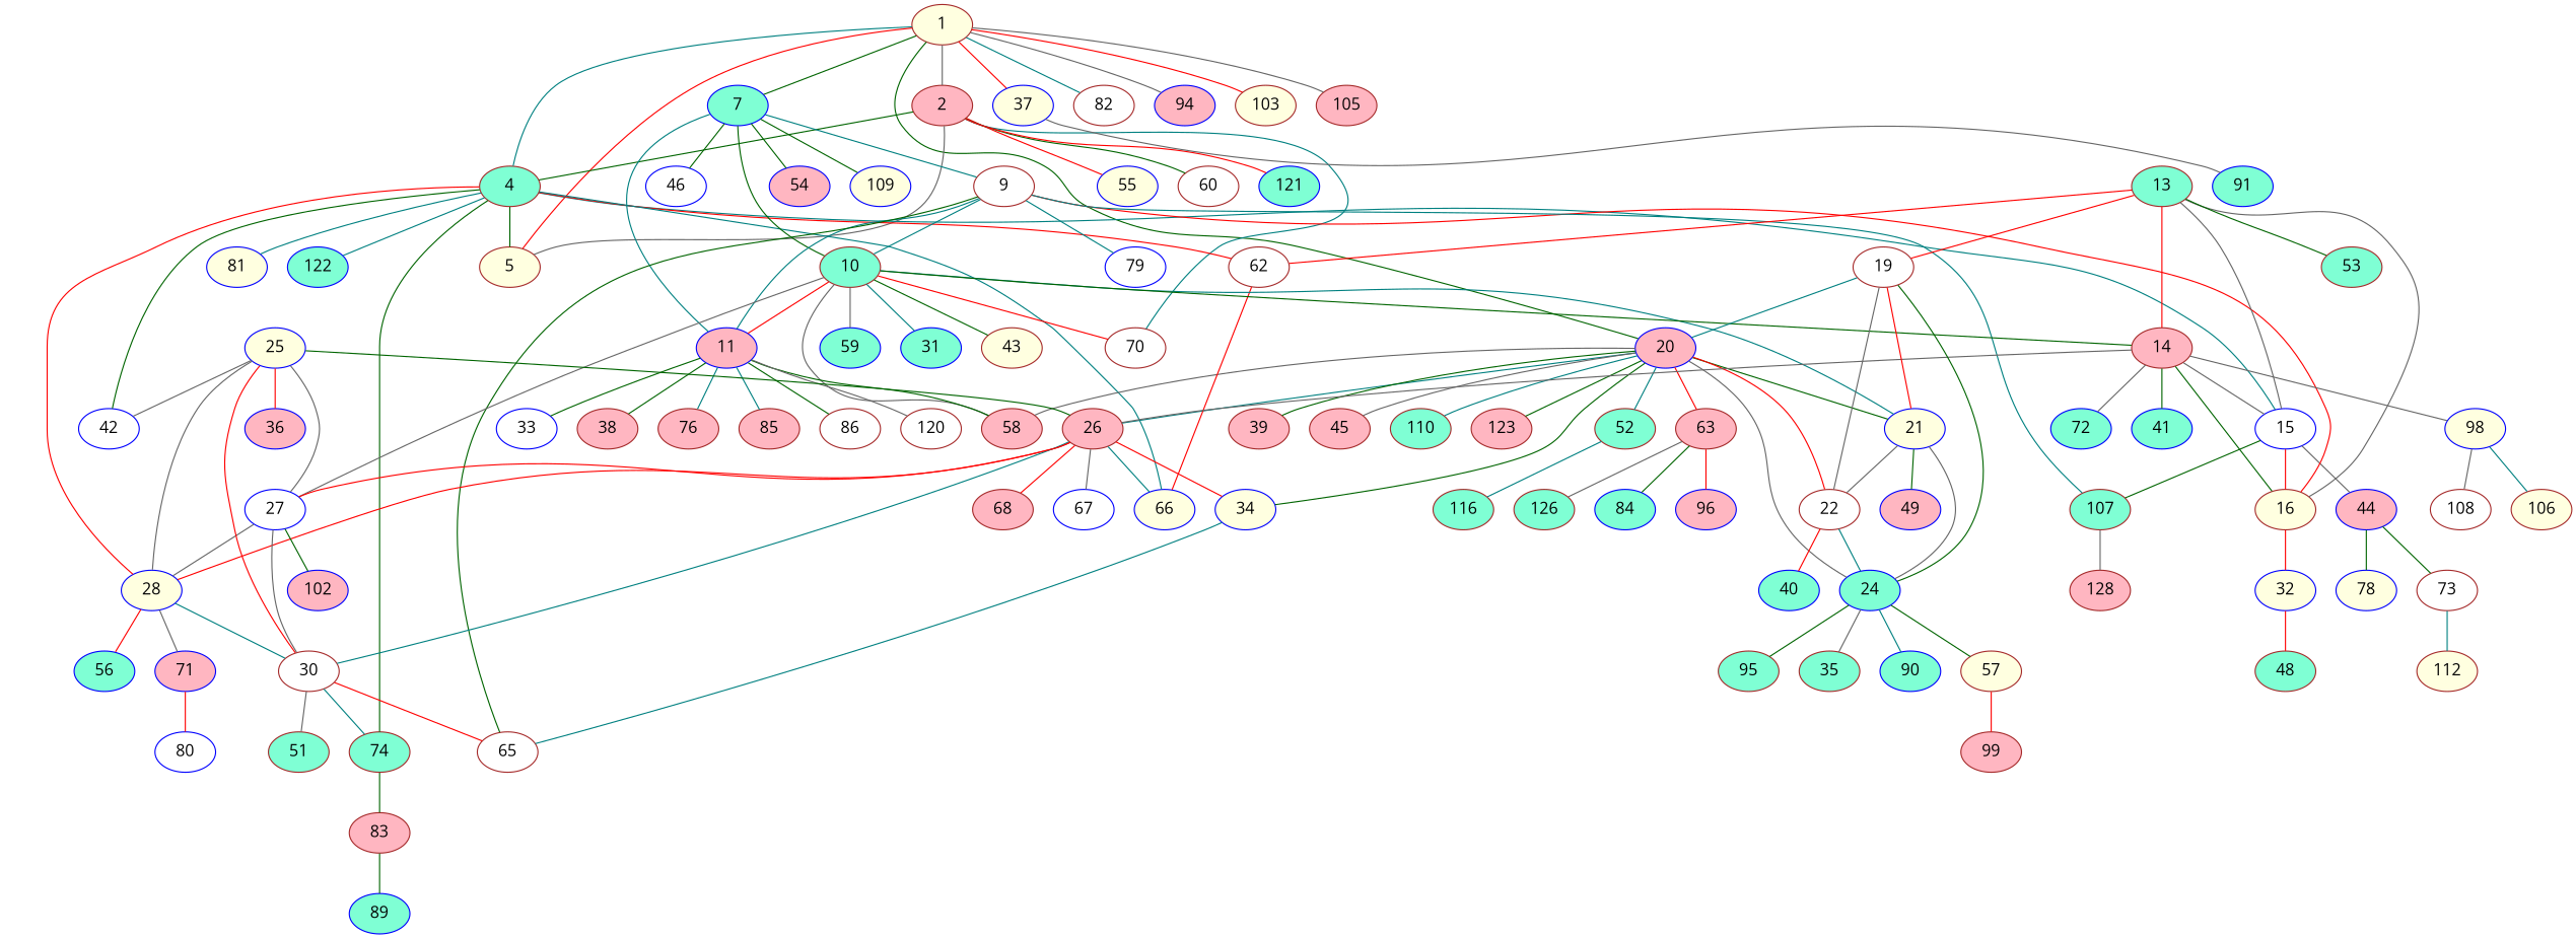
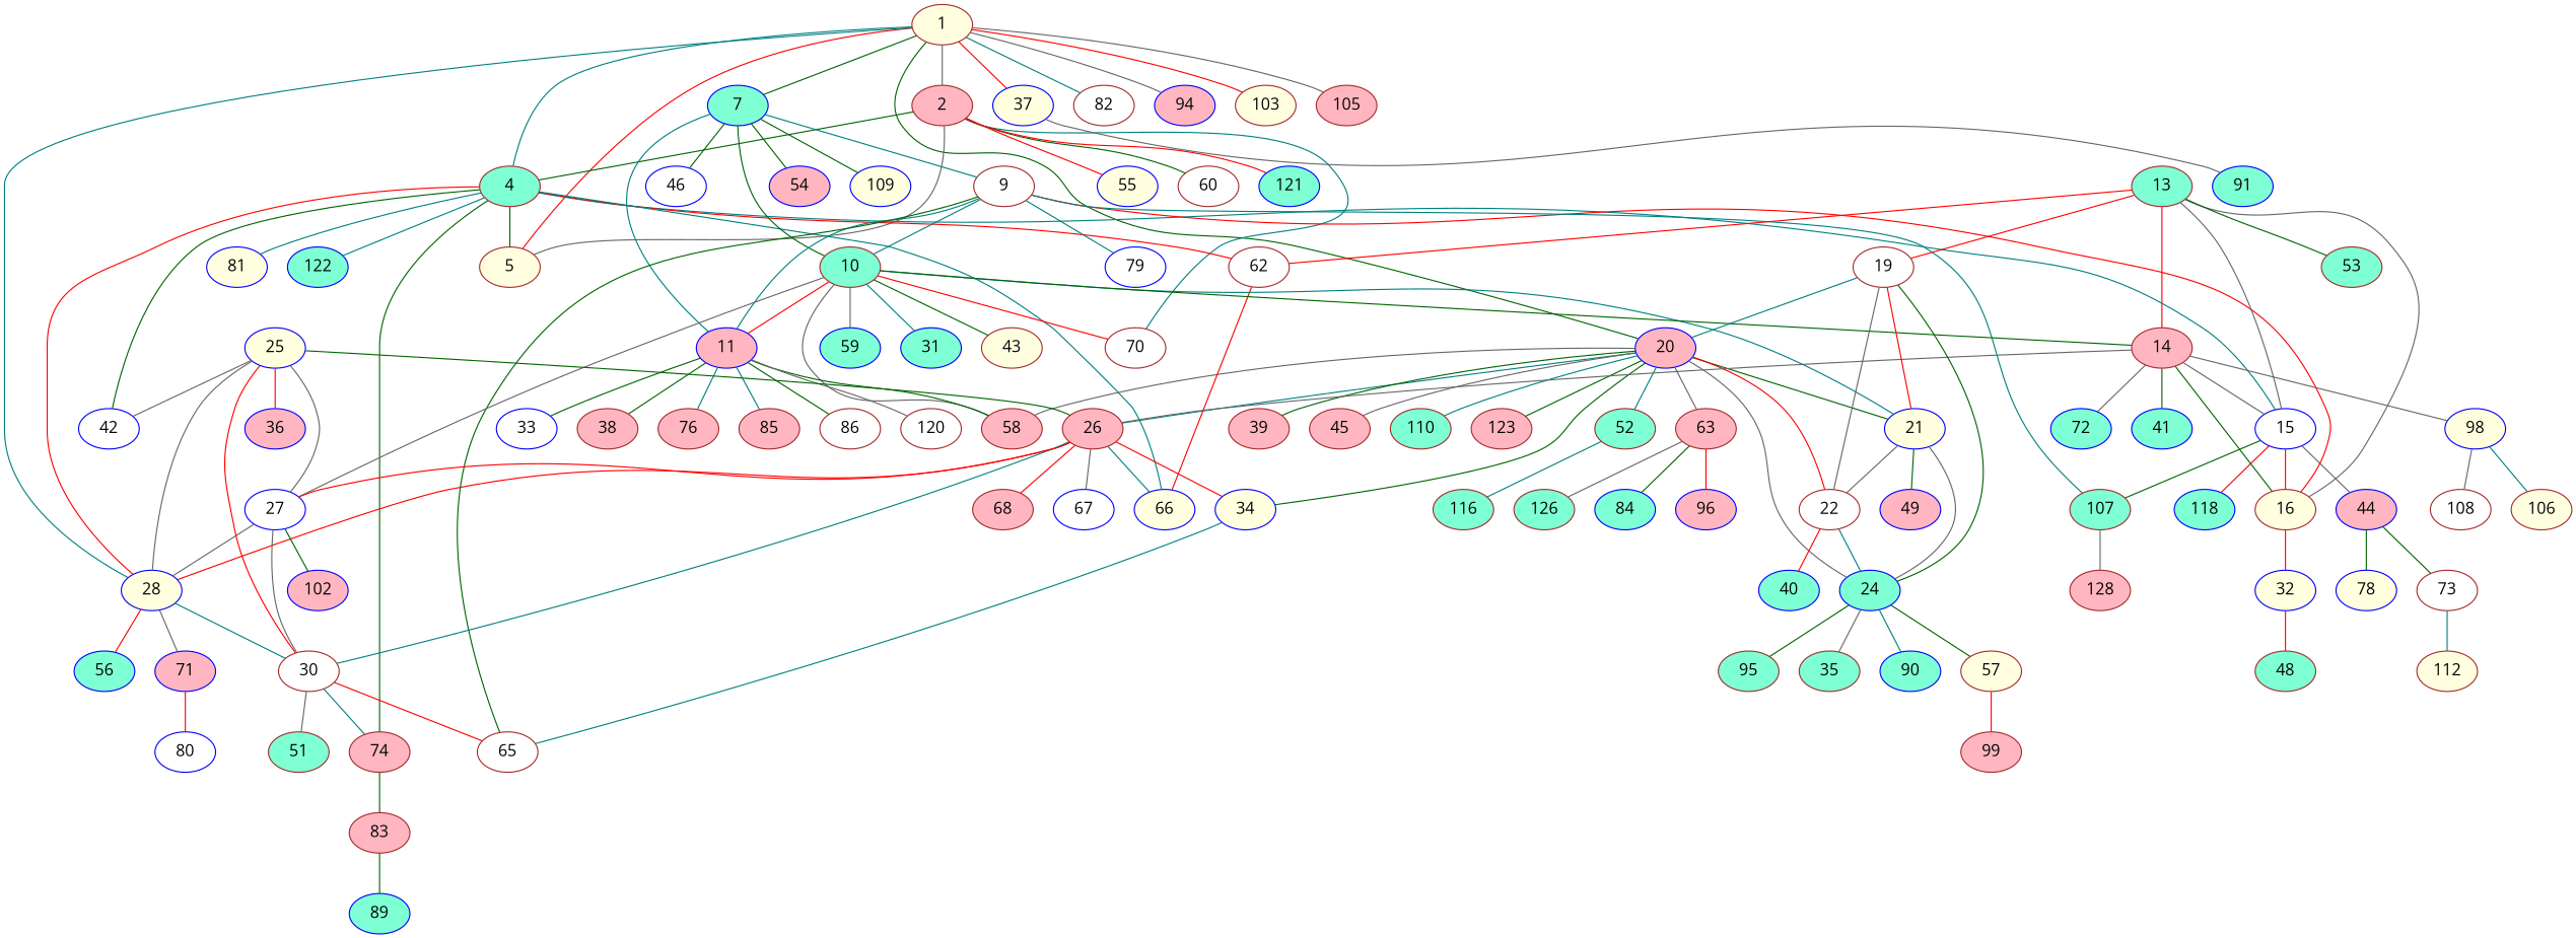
  graph {
    fontname="Open Sans"
    node [color=brown fillcolor=aquamarine fontname="Open Sans" style=filled]
    edge [color=darkgreen fontname="Open Sans"]
    1 [fillcolor=lightyellow super="+3"]
    2 [fillcolor=lightpink super="+6"]
    4 [super="+47"]
    5 [fillcolor=lightyellow super="+100"]
    7 [color=blue super="+8"]
    20 [color=blue fillcolor=lightpink super="+23"]
    28 [color=blue fillcolor=lightyellow super="+69"]
    37 [color=blue fillcolor=lightyellow super="+115"]
    82 [fillcolor=white]
    94 [color=blue fillcolor=lightpink]
    103 [fillcolor=lightyellow]
    105 [fillcolor=lightpink]
    55 [color=blue fillcolor=lightyellow]
    60 [fillcolor=white]
    70 [fillcolor=white]
    121 [color=blue]
    15 [color=blue fillcolor=white super="+18"]
    42 [color=blue fillcolor=white super="+61"]
    62 [fillcolor=white super="+92"]
    66 [color=blue fillcolor=lightyellow]
-   74 [super="+111"]
+   74 [fillcolor=lightpink super="+111"]
    81 [color=blue fillcolor=lightyellow]
    122 [color=blue]
    9 [fillcolor=white]
    10 [super="+104"]
    11 [color=blue fillcolor=lightpink super="+12"]
    46 [color=blue fillcolor=white]
    54 [color=blue fillcolor=lightpink]
    109 [color=blue fillcolor=lightyellow]
    21 [color=blue fillcolor=lightyellow]
    58 [fillcolor=lightpink super="+125"]
    26 [fillcolor=lightpink super="+29"]
    22 [fillcolor=white super="+75"]
    24 [color=blue super="+50"]
    34 [color=blue fillcolor=lightyellow super="+113"]
    39 [fillcolor=lightpink]
    45 [fillcolor=lightpink]
    52
    63 [fillcolor=lightpink super="+117"]
    110
    123 [fillcolor=lightpink]
    30 [fillcolor=white super="+87"]
    56 [color=blue]
    71 [color=blue fillcolor=lightpink]
    91 [color=blue]
    16 [fillcolor=lightyellow]
    107 [super="+127"]
    44 [color=blue fillcolor=lightpink super="+64"]
+   118 [color=blue]
    83 [fillcolor=lightpink super="+124"]
    65 [fillcolor=white super="+93"]
    79 [color=blue fillcolor=white]
    14 [fillcolor=lightpink super="+17"]
    27 [color=blue fillcolor=white super="+114"]
    31 [color=blue]
    43 [fillcolor=lightyellow]
    59 [color=blue]
    33 [color=blue fillcolor=white]
    38 [fillcolor=lightpink]
    76 [fillcolor=lightpink]
    85 [fillcolor=lightpink]
    86 [fillcolor=white]
    120 [fillcolor=white]
    32 [color=blue fillcolor=lightyellow]
    128 [fillcolor=lightpink]
    41 [color=blue]
    72 [color=blue super="+77"]
    98 [color=blue fillcolor=lightyellow super="+101"]
    49 [color=blue fillcolor=lightpink super="+88"]
    102 [color=blue fillcolor=lightpink]
    13
    19 [fillcolor=white]
    53
    67 [color=blue fillcolor=white]
    68 [fillcolor=lightpink]
    106 [fillcolor=lightyellow]
    108 [fillcolor=white]
    73 [fillcolor=white]
    78 [color=blue fillcolor=lightyellow]
    48
    40 [color=blue]
    35
    57 [fillcolor=lightyellow]
    90 [color=blue]
    95
    116
    84 [color=blue]
    96 [color=blue fillcolor=lightpink]
    126
    99 [fillcolor=lightpink super="+119"]
    25 [color=blue fillcolor=lightyellow super="+97"]
    36 [color=blue fillcolor=lightpink]
    51
    80 [color=blue fillcolor=white]
    112 [fillcolor=lightyellow]
    89 [color=blue]
    1 -- 2 [color=gray40 weight=4]
    1 -- 4 [color=teal weight=2]
    1 -- 5 [color=red weight=2]
    1 -- 7
    1 -- 20
+   1 -- 28 [color=teal]
    1 -- 37 [color=red]
    1 -- 82 [color=teal]
    1 -- 94 [color=gray40]
    1 -- 103 [color=red]
    1 -- 105 [color=gray40]
    2 -- 4 [weight=2]
    2 -- 5 [color=gray40 weight=2]
    2 -- 55 [color=red]
    2 -- 60
    2 -- 70 [color=teal]
    2 -- 121 [color=red]
    4 -- 5
    4 -- 28 [color=red]
    4 -- 15 [color=teal]
    4 -- 42
    4 -- 62 [color=red]
    4 -- 66 [color=teal]
    4 -- 74
    4 -- 81 [color=teal]
    4 -- 122 [color=teal]
    7 -- 9 [color=teal weight=2]
    7 -- 10 [weight=2]
    7 -- 11 [color=teal weight=4]
    7 -- 46
    7 -- 54
    7 -- 109
    20 -- 21 [weight=2]
    20 -- 58 [color=gray40]
    20 -- 26 [color=teal]
    20 -- 22 [color=red weight=2]
    20 -- 24 [color=gray40 weight=2]
    20 -- 34
    20 -- 39
    20 -- 45 [color=gray40]
    20 -- 52 [color=teal]
-   20 -- 63 [color=red]
+   20 -- 63 [color=gray40]
    20 -- 110 [color=teal]
    20 -- 123
    28 -- 30 [color=teal]
    28 -- 56 [color=red]
    28 -- 71 [color=gray40]
    37 -- 91 [color=gray40]
    15 -- 16 [color=red weight=2]
    15 -- 107
    15 -- 44 [color=gray40]
+   15 -- 118 [color=red]
    62 -- 66 [color=red]
    74 -- 83
    9 -- 10 [color=teal]
    9 -- 11 [color=teal weight=2]
    9 -- 16 [color=red]
    9 -- 107 [color=teal]
    9 -- 65
    9 -- 79 [color=teal]
    10 -- 70 [color=red]
    10 -- 11 [color=red weight=2]
    10 -- 21 [color=teal]
    10 -- 58 [color=gray40]
    10 -- 14
    10 -- 27 [color=gray40]
    10 -- 31 [color=teal]
    10 -- 43
    10 -- 59 [color=gray40]
    11 -- 58
    11 -- 33
    11 -- 38
    11 -- 76 [color=teal]
    11 -- 85 [color=teal]
    11 -- 86
    11 -- 120 [color=gray40]
    21 -- 22 [color=gray40]
    21 -- 24 [color=gray40]
    21 -- 49
    26 -- 28 [color=red weight=2]
    26 -- 66 [color=teal]
    26 -- 34 [color=red]
    26 -- 30 [color=teal weight=2]
    26 -- 27 [color=red weight=2]
    26 -- 67 [color=gray40]
    26 -- 68 [color=red]
    22 -- 24 [color=teal]
    22 -- 40 [color=red]
    24 -- 35 [color=gray40]
    24 -- 57
    24 -- 90 [color=teal]
    24 -- 95
    34 -- 65 [color=teal]
    52 -- 116 [color=teal]
    63 -- 84
    63 -- 96 [color=red]
    63 -- 126 [color=gray40]
    30 -- 74 [color=teal]
    30 -- 65 [color=red]
    30 -- 51 [color=gray40]
    71 -- 80 [color=red]
    16 -- 32 [color=red]
    107 -- 128 [color=gray40]
    44 -- 73
    44 -- 78
    83 -- 89
    14 -- 15 [color=gray40 weight=4]
    14 -- 26 [color=gray40]
    14 -- 16 [weight=2]
    14 -- 41
    14 -- 72 [color=gray40]
    14 -- 98 [color=gray40]
    27 -- 28 [color=gray40]
    27 -- 30 [color=gray40]
    27 -- 102
    32 -- 48 [color=red]
    98 -- 106 [color=teal]
    98 -- 108 [color=gray40]
    13 -- 15 [color=gray40 weight=2]
    13 -- 62 [color=red]
    13 -- 16 [color=gray40]
    13 -- 14 [color=red weight=2]
    13 -- 19 [color=red]
    13 -- 53
    19 -- 20 [color=teal weight=2]
    19 -- 21 [color=red]
    19 -- 22 [color=gray40]
    19 -- 24
    73 -- 112 [color=teal]
    57 -- 99 [color=red]
    25 -- 28 [color=gray40]
    25 -- 42 [color=gray40]
    25 -- 26 [weight=2]
    25 -- 30 [color=red]
    25 -- 27 [color=gray40]
    25 -- 36 [color=red]
  }
